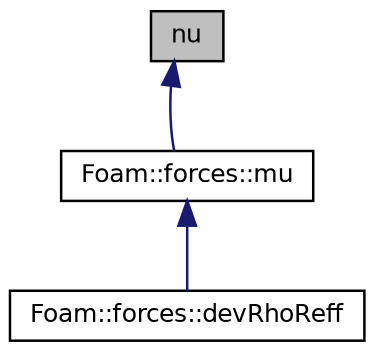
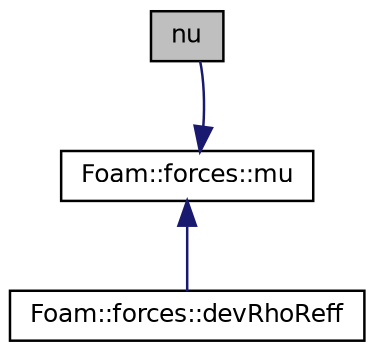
  digraph {
    rankdir=TB
    node [color=black fontname=Helvetica fontsize=10 shape=record]
    edge [color=midnightblue dir=back fontname=Helvetica fontsize=10 labelfontname=Helvetica labelfontsize=10 style=solid]
    n1 [fillcolor=grey75 fontcolor=black height=0.2 label=nu style=filled width=0.4]
    n2 [height=0.2 label="Foam::forces::mu" width=0.4]
    n3 [height=0.2 label="Foam::forces::devRhoReff" width=0.4]
-   n1 -> n2
+   n2 -> n1
    n2 -> n3
  }
